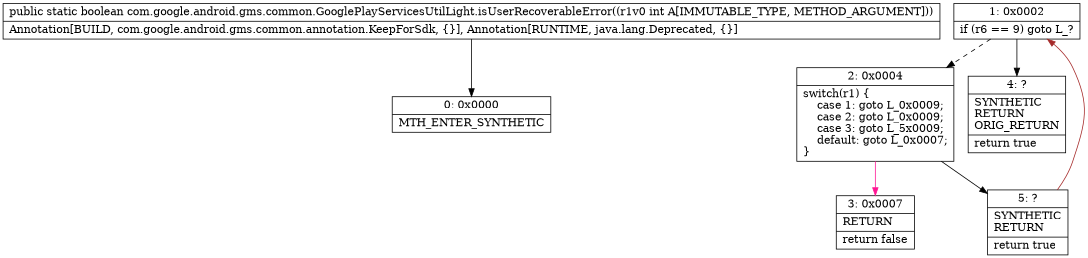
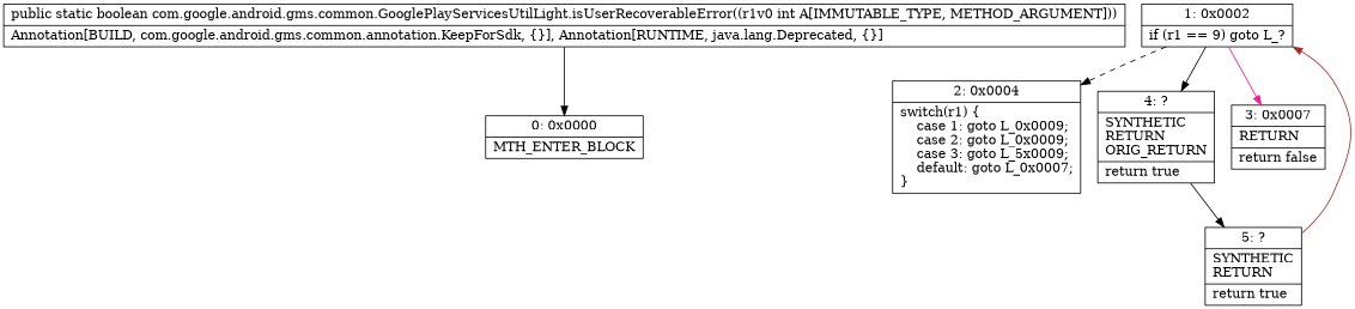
  digraph {
    node [shape=record]
    edge [color=black]
-   n1 [label="{0\:\ 0x0000|MTH_ENTER_SYNTHETIC\l}"]
-   n2 [label="{1\:\ 0x0002|if (r6 == 9) goto L_?\l}"]
+   n1 [label="{0\:\ 0x0000|MTH_ENTER_BLOCK\l}"]
+   n2 [label="{1\:\ 0x0002|if (r1 == 9) goto L_?\l}"]
    n3 [label="{2\:\ 0x0004|switch(r1) \{\l    case 1: goto L_0x0009;\l    case 2: goto L_0x0009;\l    case 3: goto L_5x0009;\l    default: goto L_0x0007;\l\}\l}"]
    n4 [label="{4\:\ ?|SYNTHETIC\lRETURN\lORIG_RETURN\l|return true\l}"]
    n5 [label="{3\:\ 0x0007|RETURN\l|return false\l}"]
    n6 [label="{5\:\ ?|SYNTHETIC\lRETURN\l|return true\l}"]
    n7 [label="{public static boolean com.google.android.gms.common.GooglePlayServicesUtilLight.isUserRecoverableError((r1v0 int A[IMMUTABLE_TYPE, METHOD_ARGUMENT]))  | Annotation[BUILD, com.google.android.gms.common.annotation.KeepForSdk, \{\}], Annotation[RUNTIME, java.lang.Deprecated, \{\}]\l}"]
    n2 -> n3 [style=dashed]
    n2 -> n4
-   n3 -> n5 [color=deeppink]
-   n3 -> n6
+   n2 -> n5 [color=deeppink]
+   n4 -> n6
    n6 -> n2 [color=brown]
    n7 -> n1
  }
